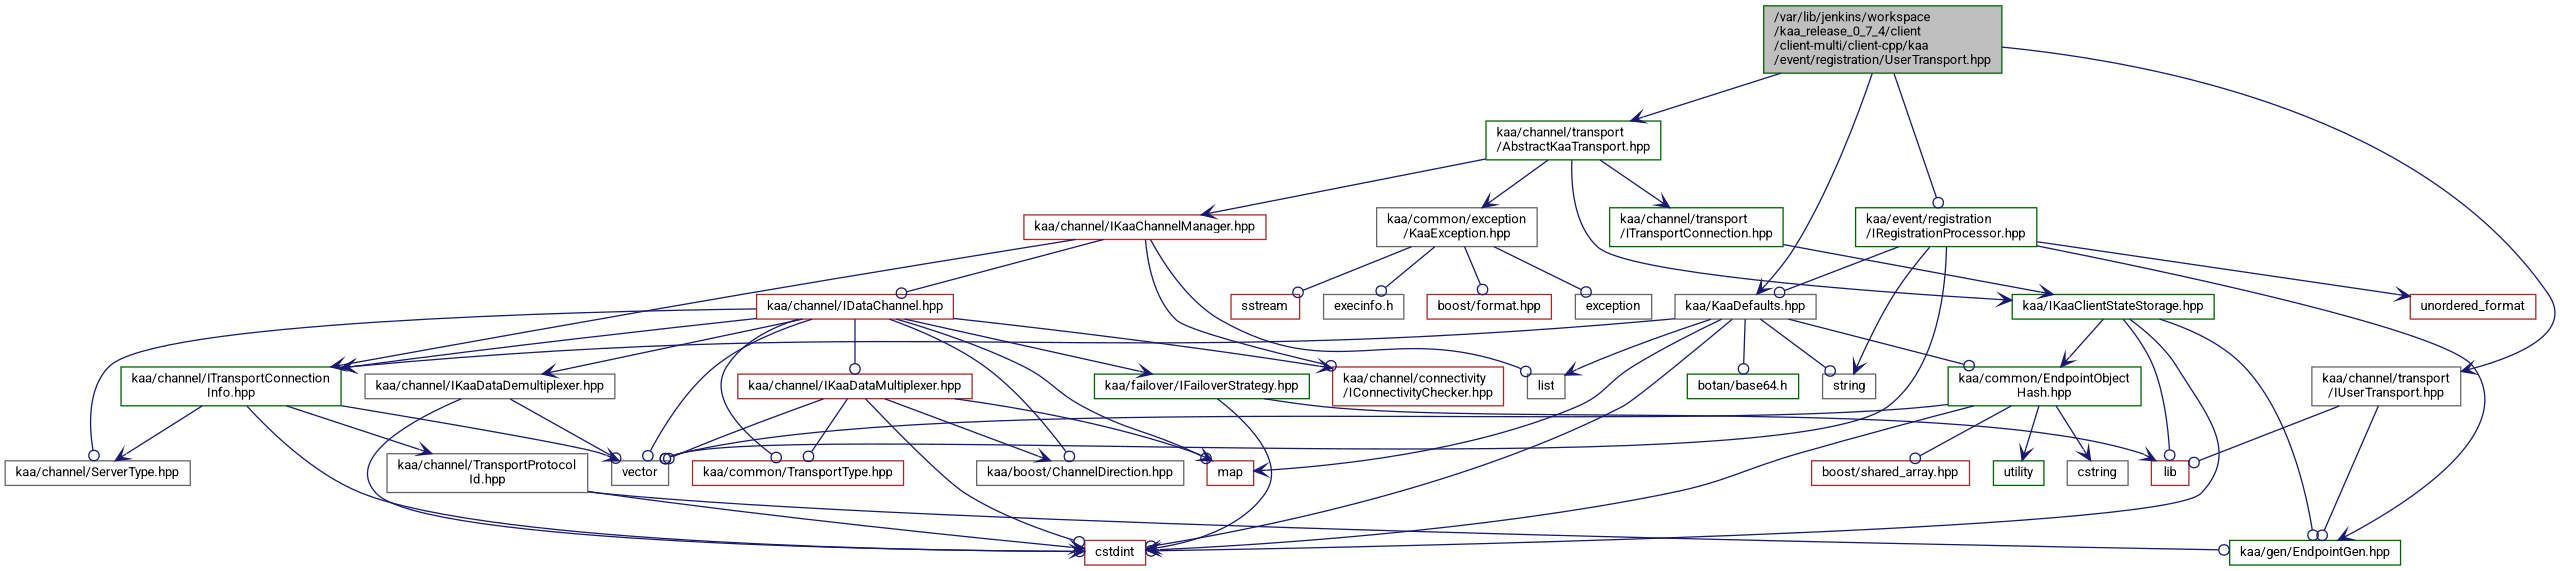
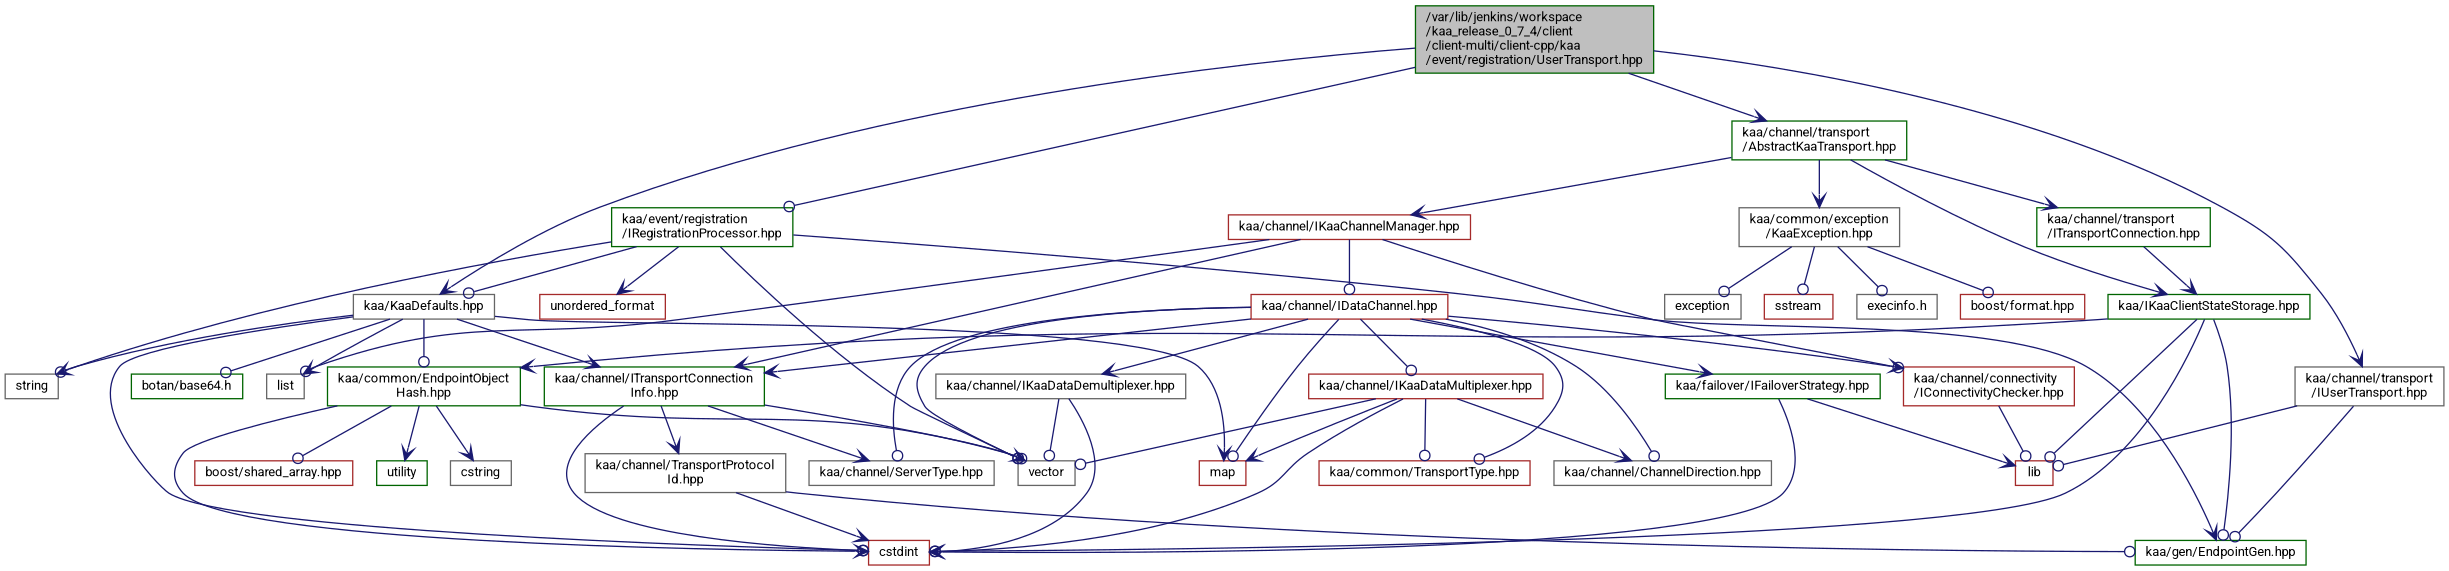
  digraph {
    fontname=Roboto
    node [color=gray40 fontname=Roboto fontsize=10 shape=record]
    edge [arrowhead=odot color=midnightblue fontname=Roboto fontsize=10 labelfontname=FreeSans labelfontsize=10 style=solid]
    n1 [color=darkgreen fillcolor=grey75 fontcolor=black height=0.2 label="/var/lib/jenkins/workspace\l/kaa_release_0_7_4/client\l/client-multi/client-cpp/kaa\l/event/registration/UserTransport.hpp" style=filled width=0.4]
    n2 [height=0.2 label="kaa/KaaDefaults.hpp" width=0.4]
    n3 [color=darkgreen height=0.2 label="kaa/channel/transport\l/AbstractKaaTransport.hpp" width=0.4]
    n4 [height=0.2 label="kaa/channel/transport\l/IUserTransport.hpp" width=0.4]
    n5 [color=darkgreen height=0.2 label="kaa/event/registration\l/IRegistrationProcessor.hpp" width=0.4]
    n6 [color=brown height=0.2 label=map width=0.4]
    n7 [height=0.2 label=list width=0.4]
    n8 [height=0.2 label=string width=0.4]
    n9 [color=darkgreen height=0.2 label="botan/base64.h" width=0.4]
    n10 [color=brown height=0.2 label=cstdint width=0.4]
    n11 [color=darkgreen height=0.2 label="kaa/common/EndpointObject\lHash.hpp" width=0.4]
    n12 [color=darkgreen height=0.2 label="kaa/channel/ITransportConnection\lInfo.hpp" width=0.4]
    n13 [color=darkgreen height=0.2 label="kaa/channel/transport\l/ITransportConnection.hpp" width=0.4]
    n14 [color=darkgreen height=0.2 label="kaa/IKaaClientStateStorage.hpp" width=0.4]
    n15 [color=brown height=0.2 label="kaa/channel/IKaaChannelManager.hpp" width=0.4]
    n16 [height=0.2 label="kaa/common/exception\l/KaaException.hpp" width=0.4]
    n17 [color=darkgreen height=0.2 label="kaa/gen/EndpointGen.hpp" width=0.4]
    n18 [color=brown height=0.2 label=lib width=0.4]
    n19 [height=0.2 label=vector width=0.4]
    n20 [color=brown height=0.2 label=unordered_format width=0.4]
    n21 [color=darkgreen height=0.2 label=utility width=0.4]
    n22 [height=0.2 label=cstring width=0.4]
    n23 [color=brown height=0.2 label="boost/shared_array.hpp" width=0.4]
    n24 [height=0.2 label="kaa/channel/ServerType.hpp" width=0.4]
    n25 [height=0.2 label="kaa/channel/TransportProtocol\lId.hpp" width=0.4]
    n26 [color=brown height=0.2 label="kaa/channel/IDataChannel.hpp" width=0.4]
    n27 [color=brown height=0.2 label="kaa/channel/connectivity\l/IConnectivityChecker.hpp" width=0.4]
    n28 [color=brown height=0.2 label="boost/format.hpp" width=0.4]
    n29 [height=0.2 label=exception width=0.4]
    n30 [color=brown height=0.2 label=sstream width=0.4]
    n31 [height=0.2 label="execinfo.h" width=0.4]
    n32 [color=darkgreen height=0.2 label="kaa/failover/IFailoverStrategy.hpp" width=0.4]
    n33 [color=brown height=0.2 label="kaa/common/TransportType.hpp" width=0.4]
-   n34 [height=0.2 label="kaa/boost/ChannelDirection.hpp" width=0.4]
+   n34 [height=0.2 label="kaa/channel/ChannelDirection.hpp" width=0.4]
    n35 [color=brown height=0.2 label="kaa/channel/IKaaDataMultiplexer.hpp" width=0.4]
    n36 [height=0.2 label="kaa/channel/IKaaDataDemultiplexer.hpp" width=0.4]
    n1 -> n2 [arrowhead=vee]
    n1 -> n3 [arrowhead=vee]
    n1 -> n4 [arrowhead=vee]
    n1 -> n5
    n2 -> n6 [arrowhead=vee]
    n2 -> n7 [arrowhead=vee]
    n2 -> n8
    n2 -> n9
    n2 -> n10
    n2 -> n11
    n2 -> n12 [arrowhead=vee]
    n3 -> n13 [arrowhead=vee]
    n3 -> n14 [arrowhead=vee]
    n3 -> n15 [arrowhead=vee]
    n3 -> n16 [arrowhead=vee]
    n4 -> n17
    n4 -> n18
    n5 -> n2
    n5 -> n8 [arrowhead=vee]
    n5 -> n17 [arrowhead=vee]
    n5 -> n19
    n5 -> n20 [arrowhead=vee]
    n11 -> n10 [arrowhead=vee]
    n11 -> n19
    n11 -> n21 [arrowhead=vee]
    n11 -> n22 [arrowhead=vee]
    n11 -> n23
    n12 -> n10
    n12 -> n19 [arrowhead=vee]
    n12 -> n24 [arrowhead=vee]
    n12 -> n25 [arrowhead=vee]
    n13 -> n14 [arrowhead=vee]
    n14 -> n10
    n14 -> n11 [arrowhead=vee]
    n14 -> n17
    n14 -> n18
    n15 -> n7
    n15 -> n12 [arrowhead=vee]
    n15 -> n26
    n15 -> n27
    n16 -> n28
    n16 -> n29
    n16 -> n30
    n16 -> n31
    n25 -> n10 [arrowhead=vee]
    n25 -> n17
    n26 -> n6
    n26 -> n12 [arrowhead=vee]
    n26 -> n19
    n26 -> n24
    n26 -> n27 [arrowhead=vee]
    n26 -> n32 [arrowhead=vee]
    n26 -> n33
    n26 -> n34
    n26 -> n35
    n26 -> n36 [arrowhead=vee]
+   n27 -> n18
    n32 -> n10 [arrowhead=vee]
    n32 -> n18 [arrowhead=vee]
    n35 -> n6 [arrowhead=vee]
    n35 -> n10
    n35 -> n19
    n35 -> n33
    n35 -> n34 [arrowhead=vee]
    n36 -> n10 [arrowhead=vee]
    n36 -> n19
  }
